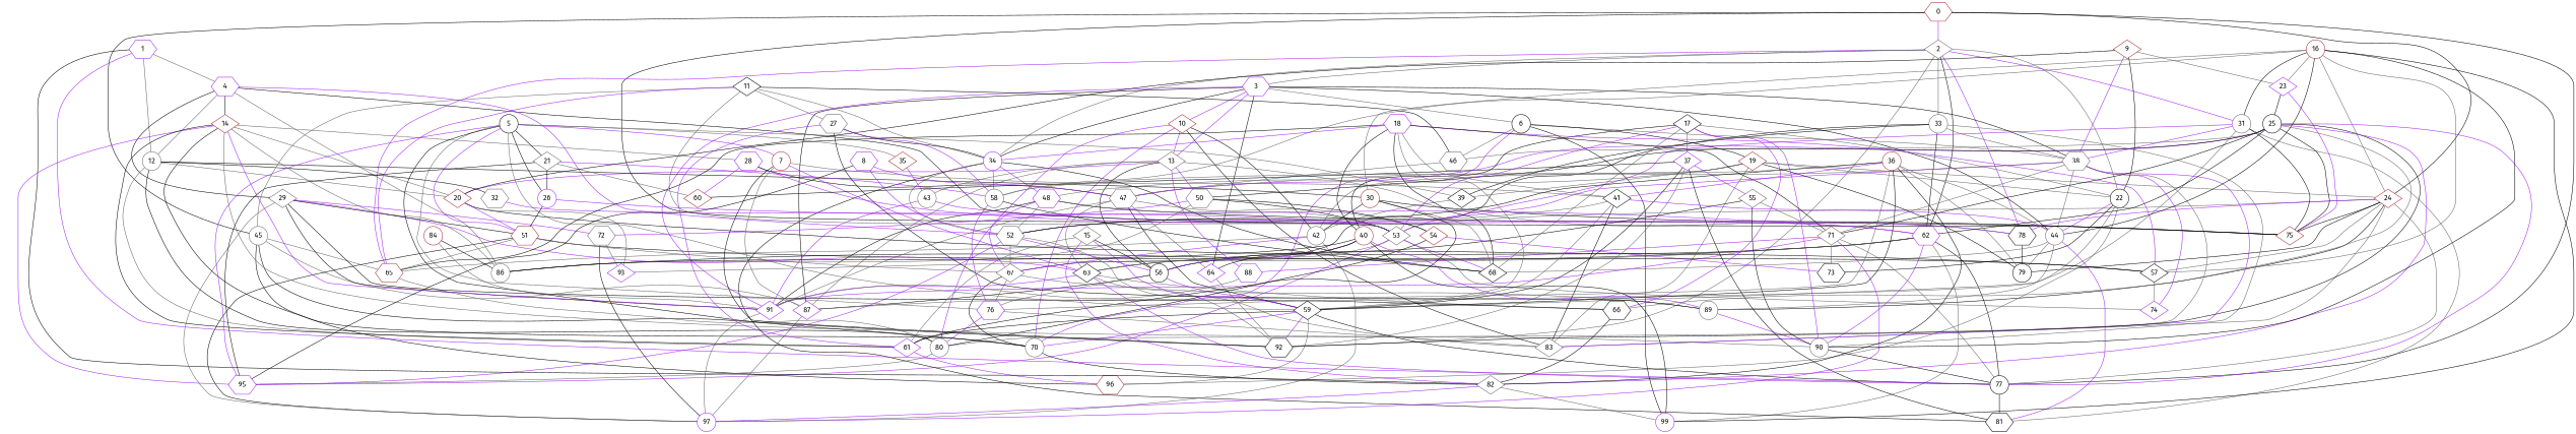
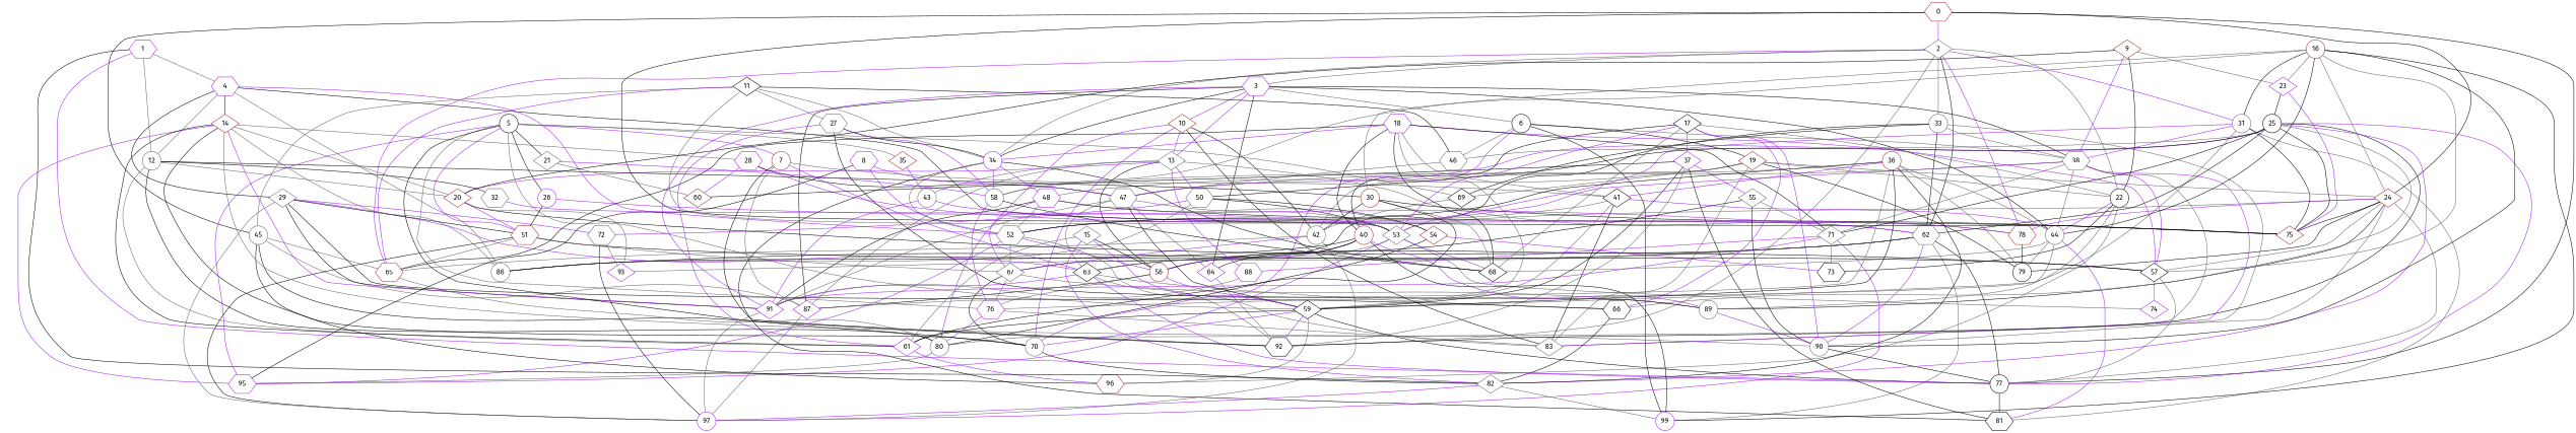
  graph {
    fontname="Fira Sans"
    node [color=gray40 fillcolor=white fixedsize=true fontname="Fira Sans" shape=diamond style=filled]
    edge [color=gray40 fontname="Fira Sans"]
    0 [color=brown shape=hexagon]
    2
    77 [color=black shape=circle]
    53
    24 [color=brown]
    45 [shape=circle]
    33 [shape=circle]
    92 [color=black shape=hexagon]
    65 [color=brown shape=hexagon]
-   62 [color=purple shape=hexagon]
+   62 [shape=hexagon]
    34 [color=purple shape=circle]
    3 [color=purple shape=hexagon]
    22 [color=black shape=circle]
-   78 [color=black shape=hexagon]
+   78 [color=brown shape=hexagon]
    31 [shape=circle]
    81 [color=black shape=hexagon]
    95 [color=purple shape=hexagon]
    74 [color=purple]
-   56 [color=black shape=circle]
+   56 [color=brown shape=circle]
    68 [color=black]
    66 [color=black shape=hexagon]
    82
    89 [shape=circle]
    83
    79 [color=black shape=circle]
    75 [color=brown]
    57 [color=black]
    87 [color=purple]
    96 [color=brown shape=hexagon]
    67
    90 [shape=circle]
    38 [shape=hexagon]
-   39 [color=black]
+   39 [color=black label=69]
    80 [shape=circle]
    99 [color=purple shape=circle]
    63 [color=black]
    86 [shape=circle]
    93 [color=purple]
    52 [shape=hexagon]
    48 [color=purple shape=hexagon]
    58 [shape=circle]
    44 [shape=circle]
    91 [color=purple]
    64 [color=purple]
    6 [color=black shape=circle]
    10 [color=brown]
    13
    59 [color=black]
    73 [color=black shape=hexagon]
    76 [color=purple shape=hexagon]
    70 [shape=circle]
    71
    47 [shape=hexagon]
    42 [shape=circle]
    97 [color=purple shape=circle]
    88 [color=purple shape=hexagon]
    61 [color=purple]
    54 [color=brown]
    19 [color=brown]
    46 [shape=hexagon]
    50 [shape=hexagon]
    20 [color=brown]
    43 [shape=circle]
    72 [shape=hexagon]
    51 [color=brown shape=hexagon]
    1 [color=purple shape=hexagon]
    4 [color=purple shape=hexagon]
    12 [shape=circle]
    29
    14 [color=brown]
    32 [shape=hexagon]
    30 [color=brown shape=circle]
    28 [color=purple shape=hexagon]
    60 [color=brown]
    5 [color=black shape=circle]
    35 [color=brown]
    7 [color=brown shape=circle]
    26 [color=purple shape=circle]
    21
    37 [color=purple]
    55
    41 [color=black]
    8 [color=purple shape=hexagon]
    9 [color=brown]
    23 [color=purple]
    25 [color=black shape=circle]
    11 [color=black]
    27 [shape=hexagon]
    15
    16 [color=brown shape=circle]
    17 [color=black]
    40 [color=brown shape=circle]
    18 [color=purple shape=hexagon]
    36 [color=brown shape=circle]
-   84 [color=brown shape=circle]
    0 -- 2 [color=purple]
    0 -- 77 [color=black]
    0 -- 53 [color=black]
    0 -- 24 [color=black]
    0 -- 45 [color=black]
    2 -- 33
    2 -- 92
    2 -- 65 [color=purple]
    2 -- 62 [color=black]
    2 -- 34
    2 -- 3
    2 -- 22
    2 -- 78 [color=purple]
    2 -- 31 [color=purple]
    77 -- 81 [color=black]
    53 -- 95 [color=purple]
    53 -- 74
    53 -- 56
    53 -- 68 [color=purple]
    24 -- 77
    24 -- 53
    24 -- 78 [color=purple]
    24 -- 89 [color=black]
    24 -- 83
    24 -- 79 [color=black]
    24 -- 75 [color=black]
    24 -- 57
    45 -- 92 [color=black]
    45 -- 65
    45 -- 87
    45 -- 96 [color=black]
    33 -- 62 [color=black]
    33 -- 67 [color=black]
    33 -- 90
    33 -- 38
    33 -- 39 [color=black]
    65 -- 80
    62 -- 77 [color=black]
    62 -- 90 [color=purple]
    62 -- 99
    62 -- 63 [color=black]
    62 -- 86 [color=black]
    62 -- 93
    34 -- 81 [color=black]
    34 -- 68 [color=black]
    34 -- 52
    34 -- 48 [color=purple]
    34 -- 58 [color=purple]
    3 -- 34 [color=black]
    3 -- 87 [color=black]
    3 -- 38 [color=black]
    3 -- 44 [color=black]
    3 -- 91 [color=purple]
    3 -- 64 [color=black]
    3 -- 6
    3 -- 10 [color=purple]
    3 -- 13 [color=purple]
    22 -- 96
    22 -- 44 [color=purple]
    22 -- 59
    22 -- 73 [color=black]
    78 -- 79 [color=black]
    31 -- 53 [color=purple]
    31 -- 81
    31 -- 75 [color=black]
    31 -- 38 [color=purple]
    31 -- 76
    56 -- 87 [color=black]
    56 -- 59 [color=purple]
    56 -- 76
    66 -- 82 [color=black]
    82 -- 99
    82 -- 97 [color=purple]
    89 -- 90 [color=purple]
    57 -- 74
    87 -- 97
    67 -- 89
    67 -- 76
    67 -- 70 [color=black]
    90 -- 77 [color=black]
-   38 -- 74 [color=purple]
+   38 -- 57 [color=purple]
    38 -- 83 [color=purple]
    38 -- 80
    38 -- 52 [color=purple]
    38 -- 44
    38 -- 71
    38 -- 47
    39 -- 42
    80 -- 95
    63 -- 77 [color=purple]
    63 -- 92
    63 -- 66
    63 -- 91 [color=purple]
    52 -- 95 [color=purple]
    52 -- 56 [color=purple]
    52 -- 83
    52 -- 67
    48 -- 75 [color=black]
    48 -- 80 [color=purple]
    48 -- 52
    48 -- 91 [color=black]
    48 -- 54
    58 -- 68 [color=black]
    58 -- 76 [color=purple]
    44 -- 81 [color=purple]
    44 -- 68
    44 -- 89
    44 -- 79
    91 -- 97
    64 -- 92
    6 -- 38
    6 -- 99 [color=black]
    6 -- 70 [color=purple]
    6 -- 19 [color=black]
    6 -- 46
    10 -- 83 [color=black]
    10 -- 67 [color=purple]
    10 -- 13 [color=purple]
    10 -- 70 [color=purple]
    10 -- 42 [color=black]
    13 -- 78
    13 -- 56 [color=black]
    13 -- 87
    13 -- 88 [color=purple]
    13 -- 50 [color=purple]
    13 -- 20 [color=purple]
    13 -- 43
    59 -- 77 [color=black]
    59 -- 92 [color=purple]
    59 -- 96
    59 -- 70 [color=purple]
    59 -- 61 [color=black]
    76 -- 83
    76 -- 80 [color=purple]
    70 -- 82 [color=black]
-   71 -- 77
+   57 -- 77
    71 -- 91 [color=purple]
    71 -- 73
    71 -- 97 [color=purple]
    71 -- 88 [color=purple]
    47 -- 53
    47 -- 63
    47 -- 91
    47 -- 64
    47 -- 59 [color=black]
    42 -- 65
    42 -- 67 [color=purple]
    42 -- 97
    88 -- 91
    61 -- 96 [color=purple]
    54 -- 80 [color=black]
    54 -- 73 [color=purple]
    19 -- 24
    19 -- 22
    19 -- 83
    19 -- 79 [color=black]
    19 -- 39
    19 -- 48
    19 -- 42
    46 -- 47
    50 -- 53 [color=black]
    50 -- 86
    50 -- 54 [color=black]
    50 -- 72 [color=purple]
    20 -- 57 [color=black]
    20 -- 93
    20 -- 51 [color=purple]
    43 -- 62 [color=purple]
    43 -- 91 [color=purple]
    72 -- 93
    72 -- 97 [color=black]
    51 -- 65
    51 -- 57 [color=black]
    51 -- 67
    51 -- 97 [color=black]
    1 -- 77 [color=purple]
    1 -- 82 [color=black]
    1 -- 4
    1 -- 12
    4 -- 75 [color=black]
    4 -- 86
    4 -- 52 [color=purple]
    4 -- 12
    4 -- 29 [color=black]
    4 -- 14 [color=black]
    12 -- 80 [color=black]
    12 -- 61
    12 -- 20
    12 -- 32 [color=black]
    12 -- 30 [color=black]
    29 -- 66 [color=black]
    29 -- 63 [color=purple]
    29 -- 91 [color=black]
    29 -- 97
    29 -- 72 [color=purple]
    29 -- 51 [color=black]
    14 -- 95 [color=purple]
    14 -- 90
    14 -- 86
    14 -- 91 [color=purple]
    14 -- 70 [color=black]
    14 -- 61 [color=black]
    14 -- 20
    14 -- 28
    32 -- 53 [color=purple]
    30 -- 68
    30 -- 75 [color=black]
    30 -- 42 [color=black]
    30 -- 61 [color=black]
    28 -- 78 [color=purple]
    28 -- 47 [color=black]
    28 -- 60 [color=purple]
    5 -- 95 [color=purple]
    5 -- 39
    5 -- 59
    5 -- 76
    5 -- 70 [color=black]
    5 -- 51 [color=purple]
    5 -- 35
    5 -- 7 [color=purple]
    5 -- 26 [color=black]
    5 -- 21 [color=black]
    35 -- 43 [color=purple]
    7 -- 92 [color=black]
    7 -- 87
    7 -- 63 [color=purple]
    7 -- 41
    26 -- 62 [color=purple]
    26 -- 51 [color=black]
-   21 -- 95 [color=black]
    21 -- 58 [color=purple]
    21 -- 60
-   21 -- 26 [color=black]
    37 -- 92
    37 -- 81 [color=black]
    37 -- 59 [color=black]
    37 -- 60 [color=black]
    37 -- 55 [color=purple]
    55 -- 56 [color=black]
    55 -- 90 [color=black]
    55 -- 71
    41 -- 83 [color=black]
    41 -- 52
    41 -- 44 [color=purple]
    41 -- 59
    8 -- 95 [color=black]
    8 -- 52 [color=purple]
    8 -- 47 [color=purple]
    9 -- 22 [color=black]
    9 -- 38 [color=purple]
    9 -- 20 [color=black]
    9 -- 23
    23 -- 75 [color=purple]
    23 -- 25 [color=black]
    25 -- 77 [color=purple]
    25 -- 92 [color=black]
    25 -- 62 [color=black]
    25 -- 66
    25 -- 82 [color=purple]
    25 -- 75 [color=black]
    25 -- 71 [color=black]
    25 -- 47 [color=purple]
    25 -- 46
    25 -- 50 [color=black]
    11 -- 53
    11 -- 45
    11 -- 65 [color=purple]
    11 -- 34
    11 -- 46 [color=black]
    11 -- 27
    27 -- 34 [color=black]
    27 -- 89 [color=black]
    27 -- 58 [color=purple]
    27 -- 61 [color=purple]
    15 -- 56 [color=black]
    15 -- 82 [color=purple]
    15 -- 59 [color=purple]
    15 -- 61
    16 -- 24
    16 -- 31 [color=black]
    16 -- 57
    16 -- 90 [color=black]
    16 -- 99 [color=black]
    16 -- 58
    16 -- 44 [color=black]
    16 -- 30
    16 -- 23
    17 -- 53 [color=purple]
    17 -- 22
    17 -- 68
    17 -- 66 [color=purple]
    17 -- 90 [color=purple]
    17 -- 37
    17 -- 40 [color=black]
    40 -- 56 [color=purple]
    40 -- 89 [color=purple]
    40 -- 99 [color=black]
    40 -- 63
    40 -- 86 [color=black]
    40 -- 64 [color=black]
    18 -- 65 [color=black]
    18 -- 34 [color=purple]
    18 -- 68 [color=black]
    18 -- 57 [color=purple]
    18 -- 59
    18 -- 71 [color=black]
    18 -- 41
    18 -- 40 [color=black]
    36 -- 82 [color=black]
    36 -- 79
    36 -- 87
    36 -- 52 [color=black]
    36 -- 58
    36 -- 44
    36 -- 59 [color=black]
    36 -- 41 [color=purple]
-   84 -- 86 [color=black]
-   84 -- 91
  }
